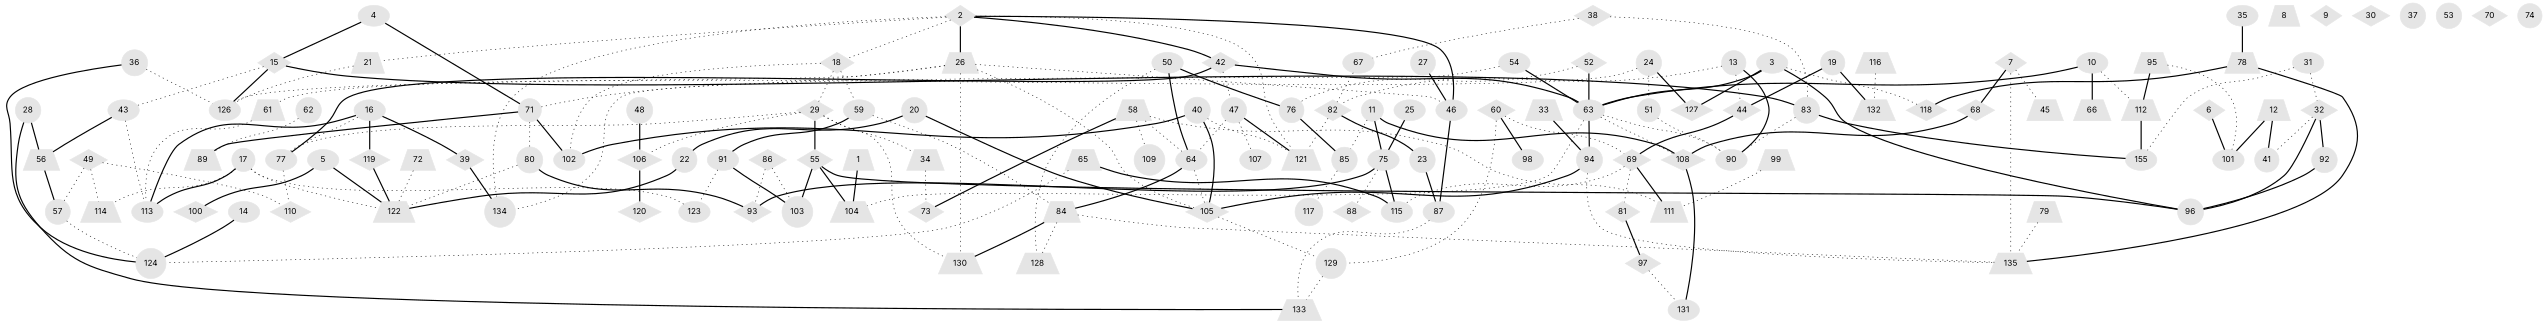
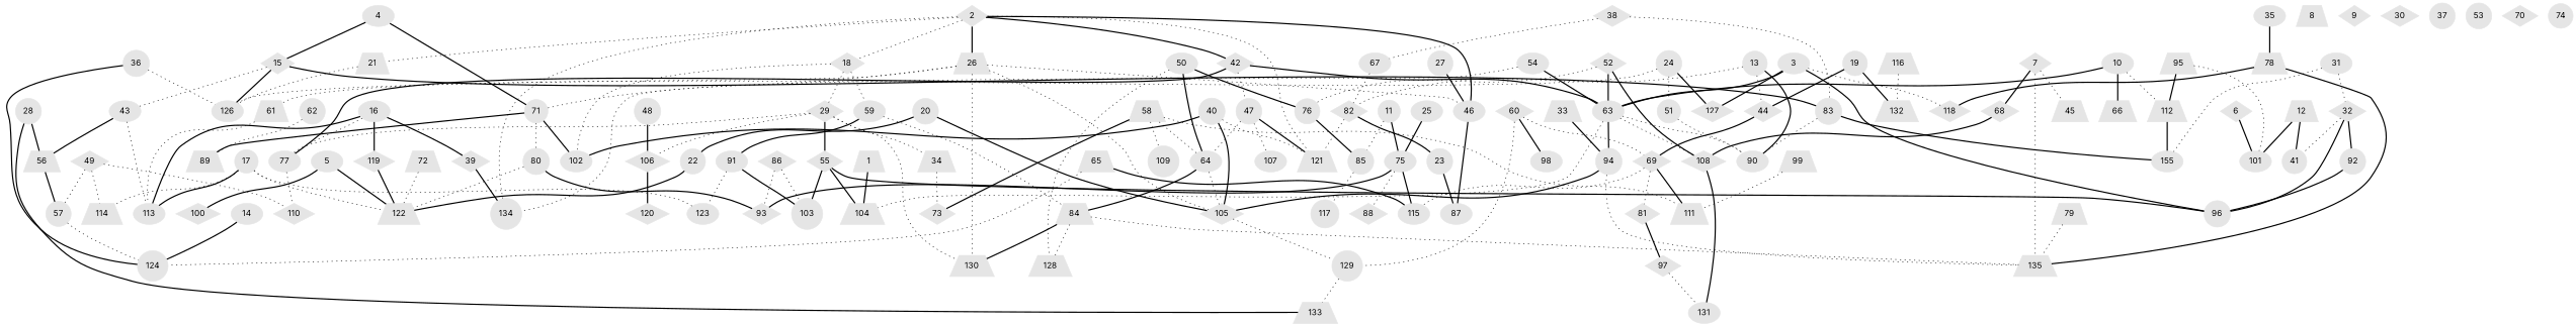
  graph {
    fontname=Inter
    node [color=gray90 fontname=Inter shape=diamond style=filled]
    edge [fontname=Inter style=bold]
    1 [shape=trapezium]
    104 [shape=trapezium]
    23 [shape=circle]
    87 [shape=ellipse]
    2
    18
    21 [shape=trapezium]
    26 [shape=trapezium]
    42
    46 [shape=ellipse]
    121 [shape=trapezium]
    134 [shape=circle]
    29
    59 [shape=ellipse]
    102 [shape=ellipse]
    126 [shape=ellipse]
    71 [shape=circle]
    105
    130 [shape=trapezium]
    63 [shape=ellipse]
    77 [shape=ellipse]
    47 [shape=circle]
    3 [shape=ellipse]
    96 [shape=circle]
    118
    127
    108
    90 [shape=ellipse]
    94 [shape=circle]
    4 [shape=ellipse]
    15
    43 [shape=ellipse]
    83 [shape=circle]
    89 [shape=trapezium]
    80 [shape=circle]
    5 [shape=ellipse]
    100
    122 [shape=trapezium]
    101 [shape=ellipse]
    6
    45 [shape=trapezium]
    7
    68
    135 [shape=trapezium]
    8 [shape=trapezium]
    9
    10 [shape=ellipse]
    66 [shape=trapezium]
    112 [shape=trapezium]
    n50 [label=155 shape=ellipse]
    11 [shape=circle]
    75 [shape=ellipse]
    85 [shape=circle]
    115 [shape=ellipse]
    88
    93
    117 [shape=circle]
    131 [shape=ellipse]
    12 [shape=trapezium]
    41 [shape=circle]
    13 [shape=circle]
    44
    82
    69
    14 [shape=ellipse]
    124 [shape=circle]
    113 [shape=ellipse]
    56 [shape=trapezium]
    16 [shape=ellipse]
    39
    119
    110
    17 [shape=circle]
    114 [shape=trapezium]
    123 [shape=ellipse]
    34 [shape=trapezium]
    55
    106
    84 [shape=trapezium]
    91 [shape=ellipse]
    19 [shape=circle]
    132 [shape=trapezium]
    20 [shape=circle]
    22 [shape=circle]
    129 [shape=circle]
    133 [shape=trapezium]
    24 [shape=circle]
    51 [shape=circle]
    61 [shape=trapezium]
    25 [shape=ellipse]
    27 [shape=circle]
    28 [shape=circle]
    57 [shape=circle]
    73
    103 [shape=circle]
    120
    30
    31 [shape=ellipse]
    32
    92 [shape=circle]
    33 [shape=trapezium]
    35 [shape=ellipse]
    78 [shape=trapezium]
    36 [shape=circle]
    37 [shape=circle]
    38
    67 [shape=ellipse]
    40 [shape=circle]
    64 [shape=ellipse]
    107 [shape=ellipse]
    111 [shape=trapezium]
    81
    48 [shape=circle]
    49
    50 [shape=ellipse]
    76 [shape=circle]
    128 [shape=trapezium]
    52
    53 [shape=circle]
    54 [shape=ellipse]
    58 [shape=trapezium]
    109 [shape=circle]
    60
    98 [shape=ellipse]
    62 [shape=circle]
    65 [shape=trapezium]
    97
    70
    72 [shape=trapezium]
    74 [shape=circle]
    79 [shape=trapezium]
    86
    95 [shape=trapezium]
    99 [shape=trapezium]
    116 [shape=trapezium]
    1 -- 104
    23 -- 87
-   87 -- 133 [style=dotted]
    2 -- 18 [style=dotted]
    2 -- 21 [style=dotted]
    2 -- 26
    2 -- 42
    2 -- 46
    2 -- 121 [style=dotted]
    2 -- 134 [style=dotted]
    18 -- 29 [style=dotted]
    18 -- 59 [style=dotted]
    18 -- 102 [style=dotted]
    21 -- 126 [style=dotted]
    26 -- 46 [style=dotted]
    26 -- 126 [style=dotted]
    26 -- 71 [style=dotted]
    26 -- 105 [style=dotted]
    26 -- 130 [style=dotted]
    42 -- 63
    42 -- 77
    42 -- 47 [style=dotted]
    46 -- 87
    29 -- 130 [style=dotted]
    29 -- 77 [style=dotted]
    29 -- 34 [style=dotted]
    29 -- 55
    29 -- 106 [style=dotted]
    59 -- 84 [style=dotted]
    59 -- 91
    71 -- 102
    71 -- 89
    71 -- 80 [style=dotted]
    105 -- 129 [style=dotted]
    63 -- 104 [style=dotted]
    63 -- 108 [style=dotted]
    63 -- 90 [style=dotted]
    63 -- 94
    77 -- 110 [style=dotted]
    47 -- 121
    47 -- 64 [style=dotted]
    47 -- 107 [style=dotted]
    3 -- 63
    3 -- 96
    3 -- 118 [style=dotted]
    3 -- 127
    108 -- 131
    94 -- 105
    94 -- 135 [style=dotted]
    4 -- 71
    4 -- 15
    15 -- 126
    15 -- 43 [style=dotted]
    15 -- 83
    43 -- 113 [style=dotted]
    43 -- 56
    83 -- 90 [style=dotted]
    83 -- n50
    80 -- 122 [style=dotted]
    80 -- 93
    5 -- 100
    5 -- 122
    6 -- 101
    7 -- 45 [style=dotted]
    7 -- 68
    7 -- 135 [style=dotted]
    68 -- 108
    10 -- 63
    10 -- 66
    10 -- 112 [style=dotted]
    112 -- n50
-   11 -- 108
+   52 -- 108
    11 -- 75
    11 -- 85 [style=dotted]
    75 -- 115
    75 -- 88 [style=dotted]
    75 -- 93
    85 -- 117 [style=dotted]
    12 -- 101
    12 -- 41
    13 -- 90
    13 -- 44 [style=dotted]
    13 -- 82 [style=dotted]
    44 -- 69
    82 -- 23
    82 -- 121 [style=dotted]
    69 -- 115 [style=dotted]
    69 -- 111
    69 -- 81 [style=dotted]
    14 -- 124
    56 -- 57
    16 -- 77 [style=dotted]
    16 -- 113
    16 -- 39
    16 -- 119
    39 -- 134
    119 -- 122
    17 -- 122 [style=dotted]
    17 -- 113
    17 -- 114 [style=dotted]
    17 -- 123 [style=dotted]
    34 -- 73 [style=dotted]
    55 -- 104
    55 -- 96
    55 -- 103
    106 -- 120
    84 -- 130
    84 -- 135 [style=dotted]
    84 -- 128 [style=dotted]
    91 -- 123 [style=dotted]
    91 -- 103
    19 -- 44
    19 -- 132
    20 -- 105
    20 -- 22
    22 -- 122
    129 -- 133 [style=dotted]
    24 -- 127
    24 -- 51 [style=dotted]
    24 -- 61 [style=dotted]
    51 -- 90 [style=dotted]
    61 -- 113 [style=dotted]
    25 -- 75
    27 -- 46
    28 -- 56
    28 -- 133
    57 -- 124 [style=dotted]
    31 -- n50 [style=dotted]
    31 -- 32 [style=dotted]
    32 -- 96
    32 -- 41 [style=dotted]
    32 -- 92
    92 -- 96
    33 -- 94
    35 -- 78
    78 -- 118
    78 -- 135
    36 -- 126 [style=dotted]
    36 -- 124
    38 -- 83 [style=dotted]
    38 -- 67 [style=dotted]
    67 -- 82 [style=dotted]
    40 -- 121 [style=dotted]
    40 -- 102
    40 -- 105
    64 -- 105 [style=dotted]
    64 -- 84
    81 -- 97
    48 -- 106
    49 -- 110 [style=dotted]
    49 -- 114 [style=dotted]
    49 -- 57 [style=dotted]
    50 -- 64
    50 -- 76
    50 -- 128 [style=dotted]
    76 -- 85
    52 -- 63
    52 -- 76 [style=dotted]
    54 -- 134 [style=dotted]
    54 -- 63
    58 -- 73
    58 -- 64 [style=dotted]
    58 -- 111 [style=dotted]
    58 -- 109 [style=dotted]
    60 -- 69 [style=dotted]
    60 -- 129 [style=dotted]
    60 -- 98
    62 -- 89 [style=dotted]
    65 -- 115
    65 -- 124 [style=dotted]
    97 -- 131 [style=dotted]
    72 -- 122 [style=dotted]
    79 -- 135 [style=dotted]
    86 -- 93 [style=dotted]
    86 -- 103 [style=dotted]
    95 -- 101 [style=dotted]
    95 -- 112
    99 -- 111 [style=dotted]
    116 -- 132 [style=dotted]
  }
